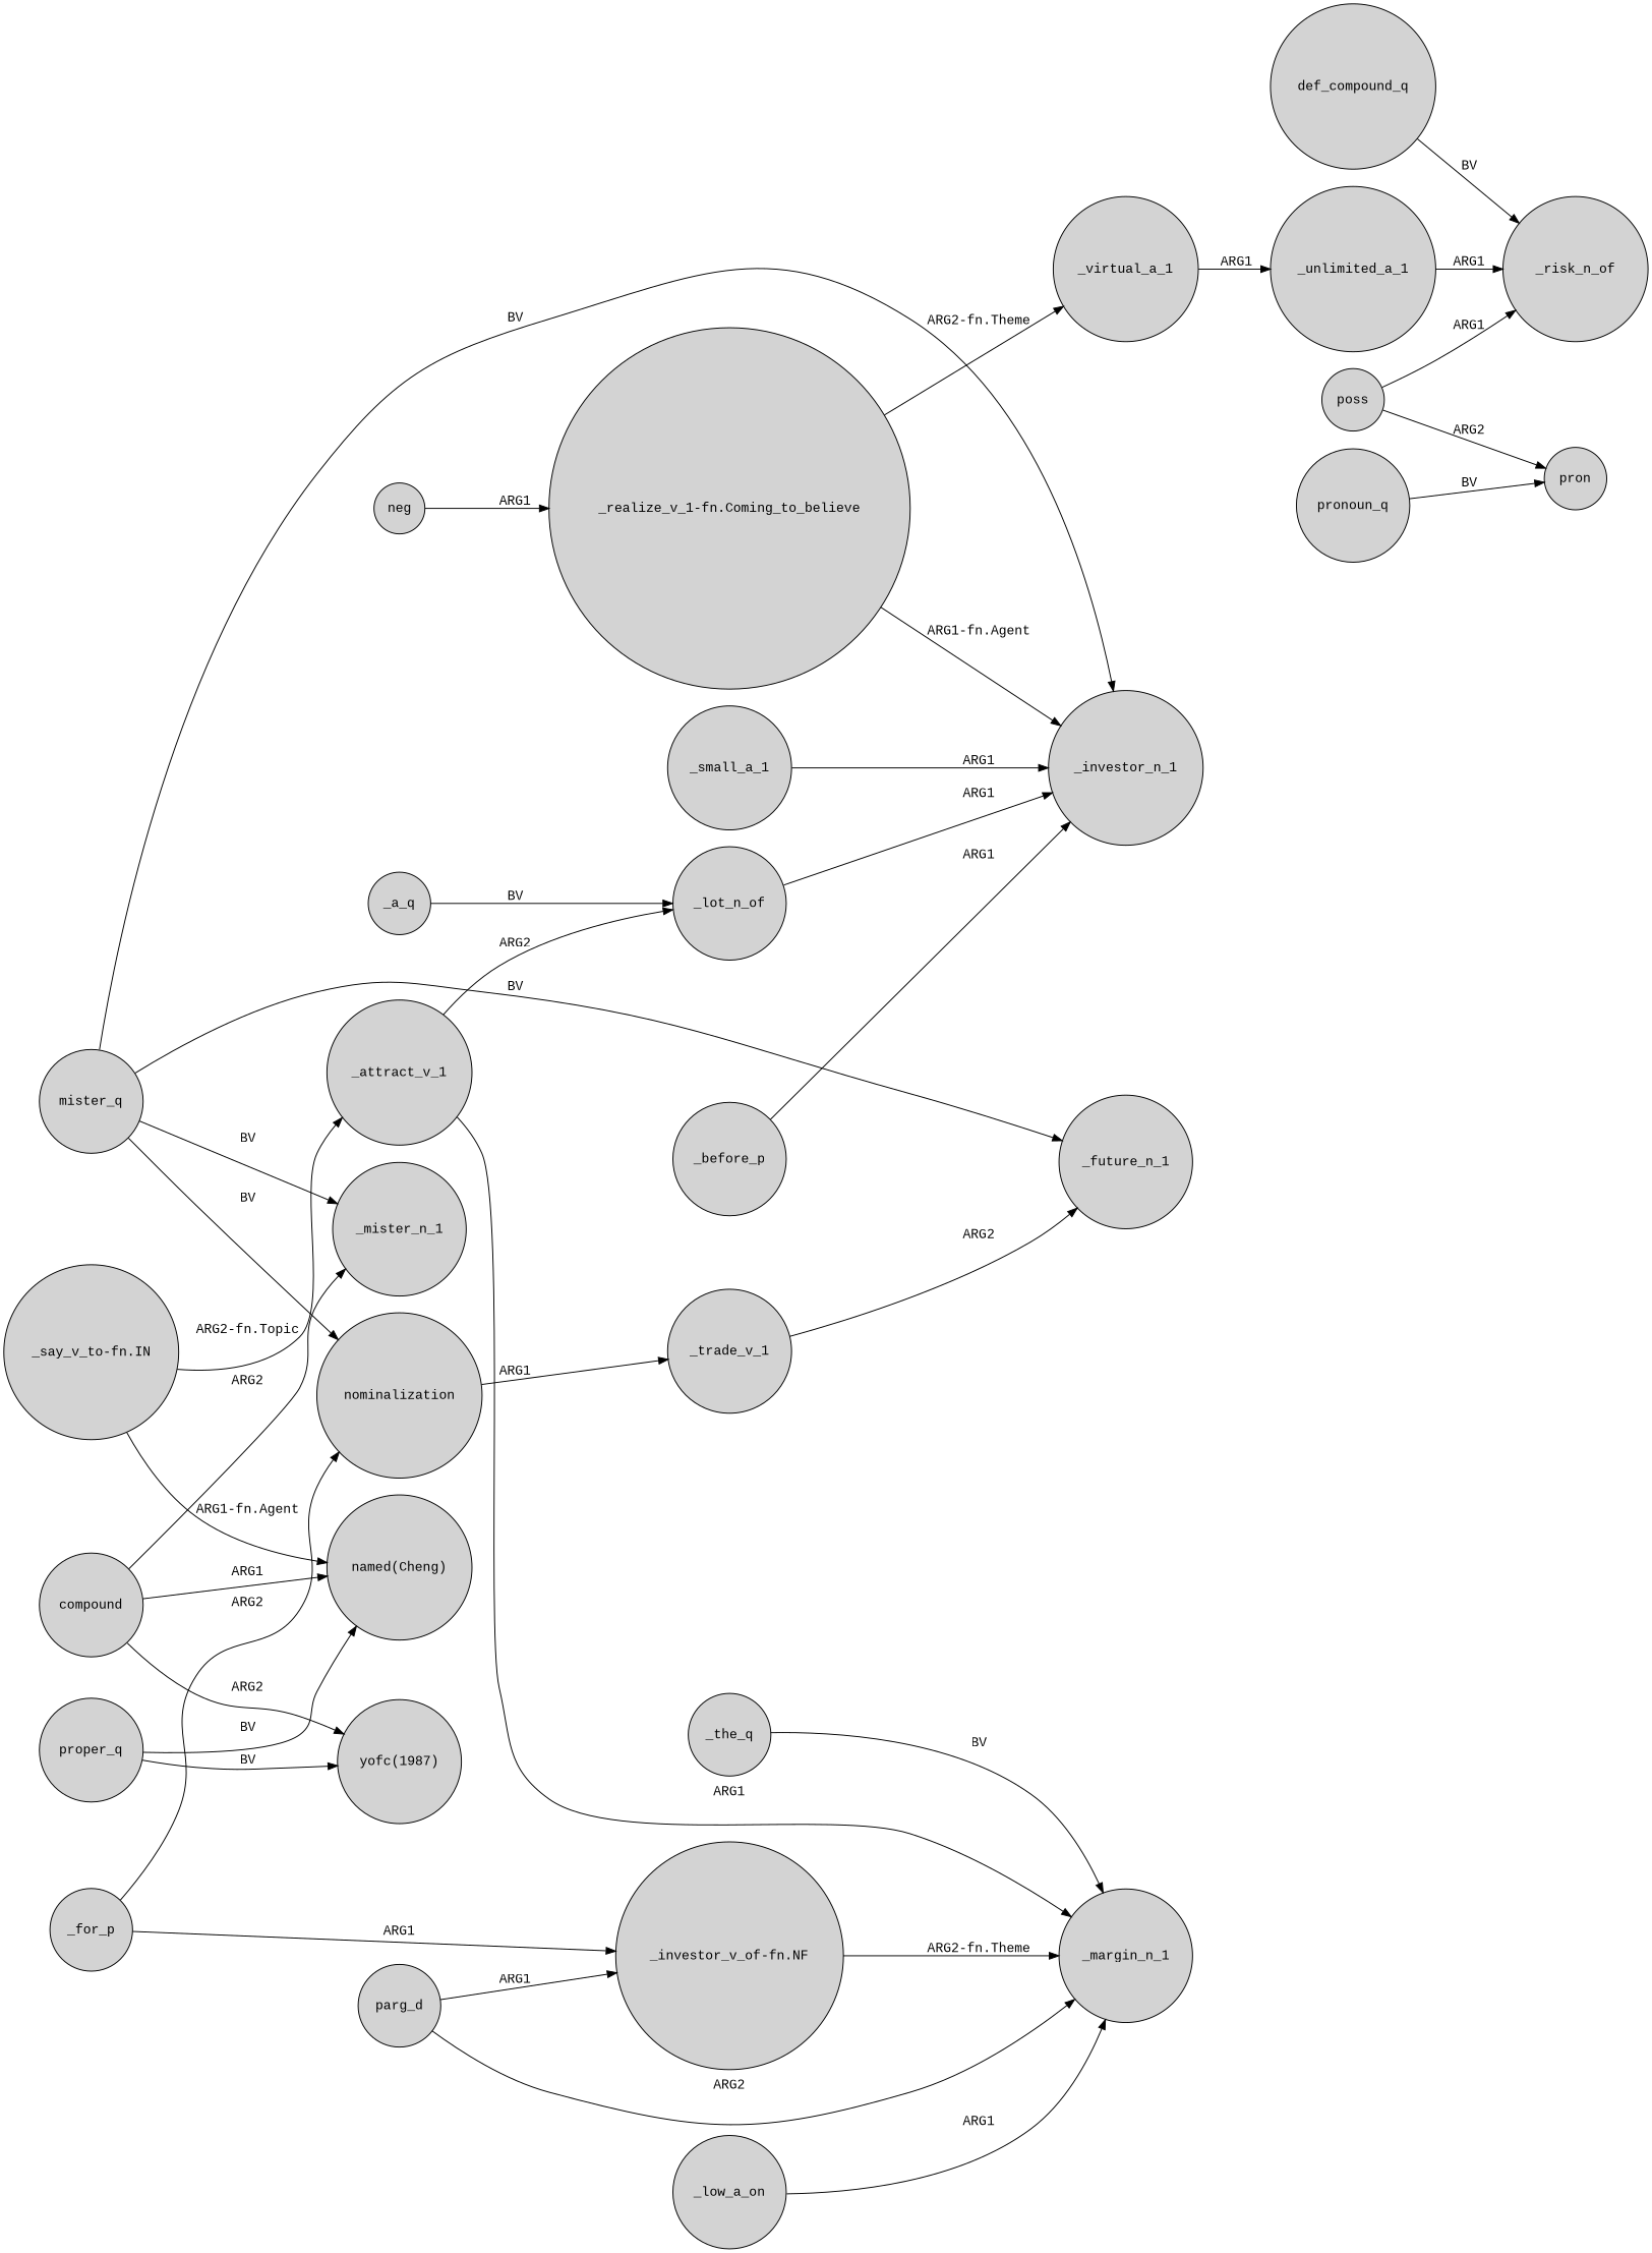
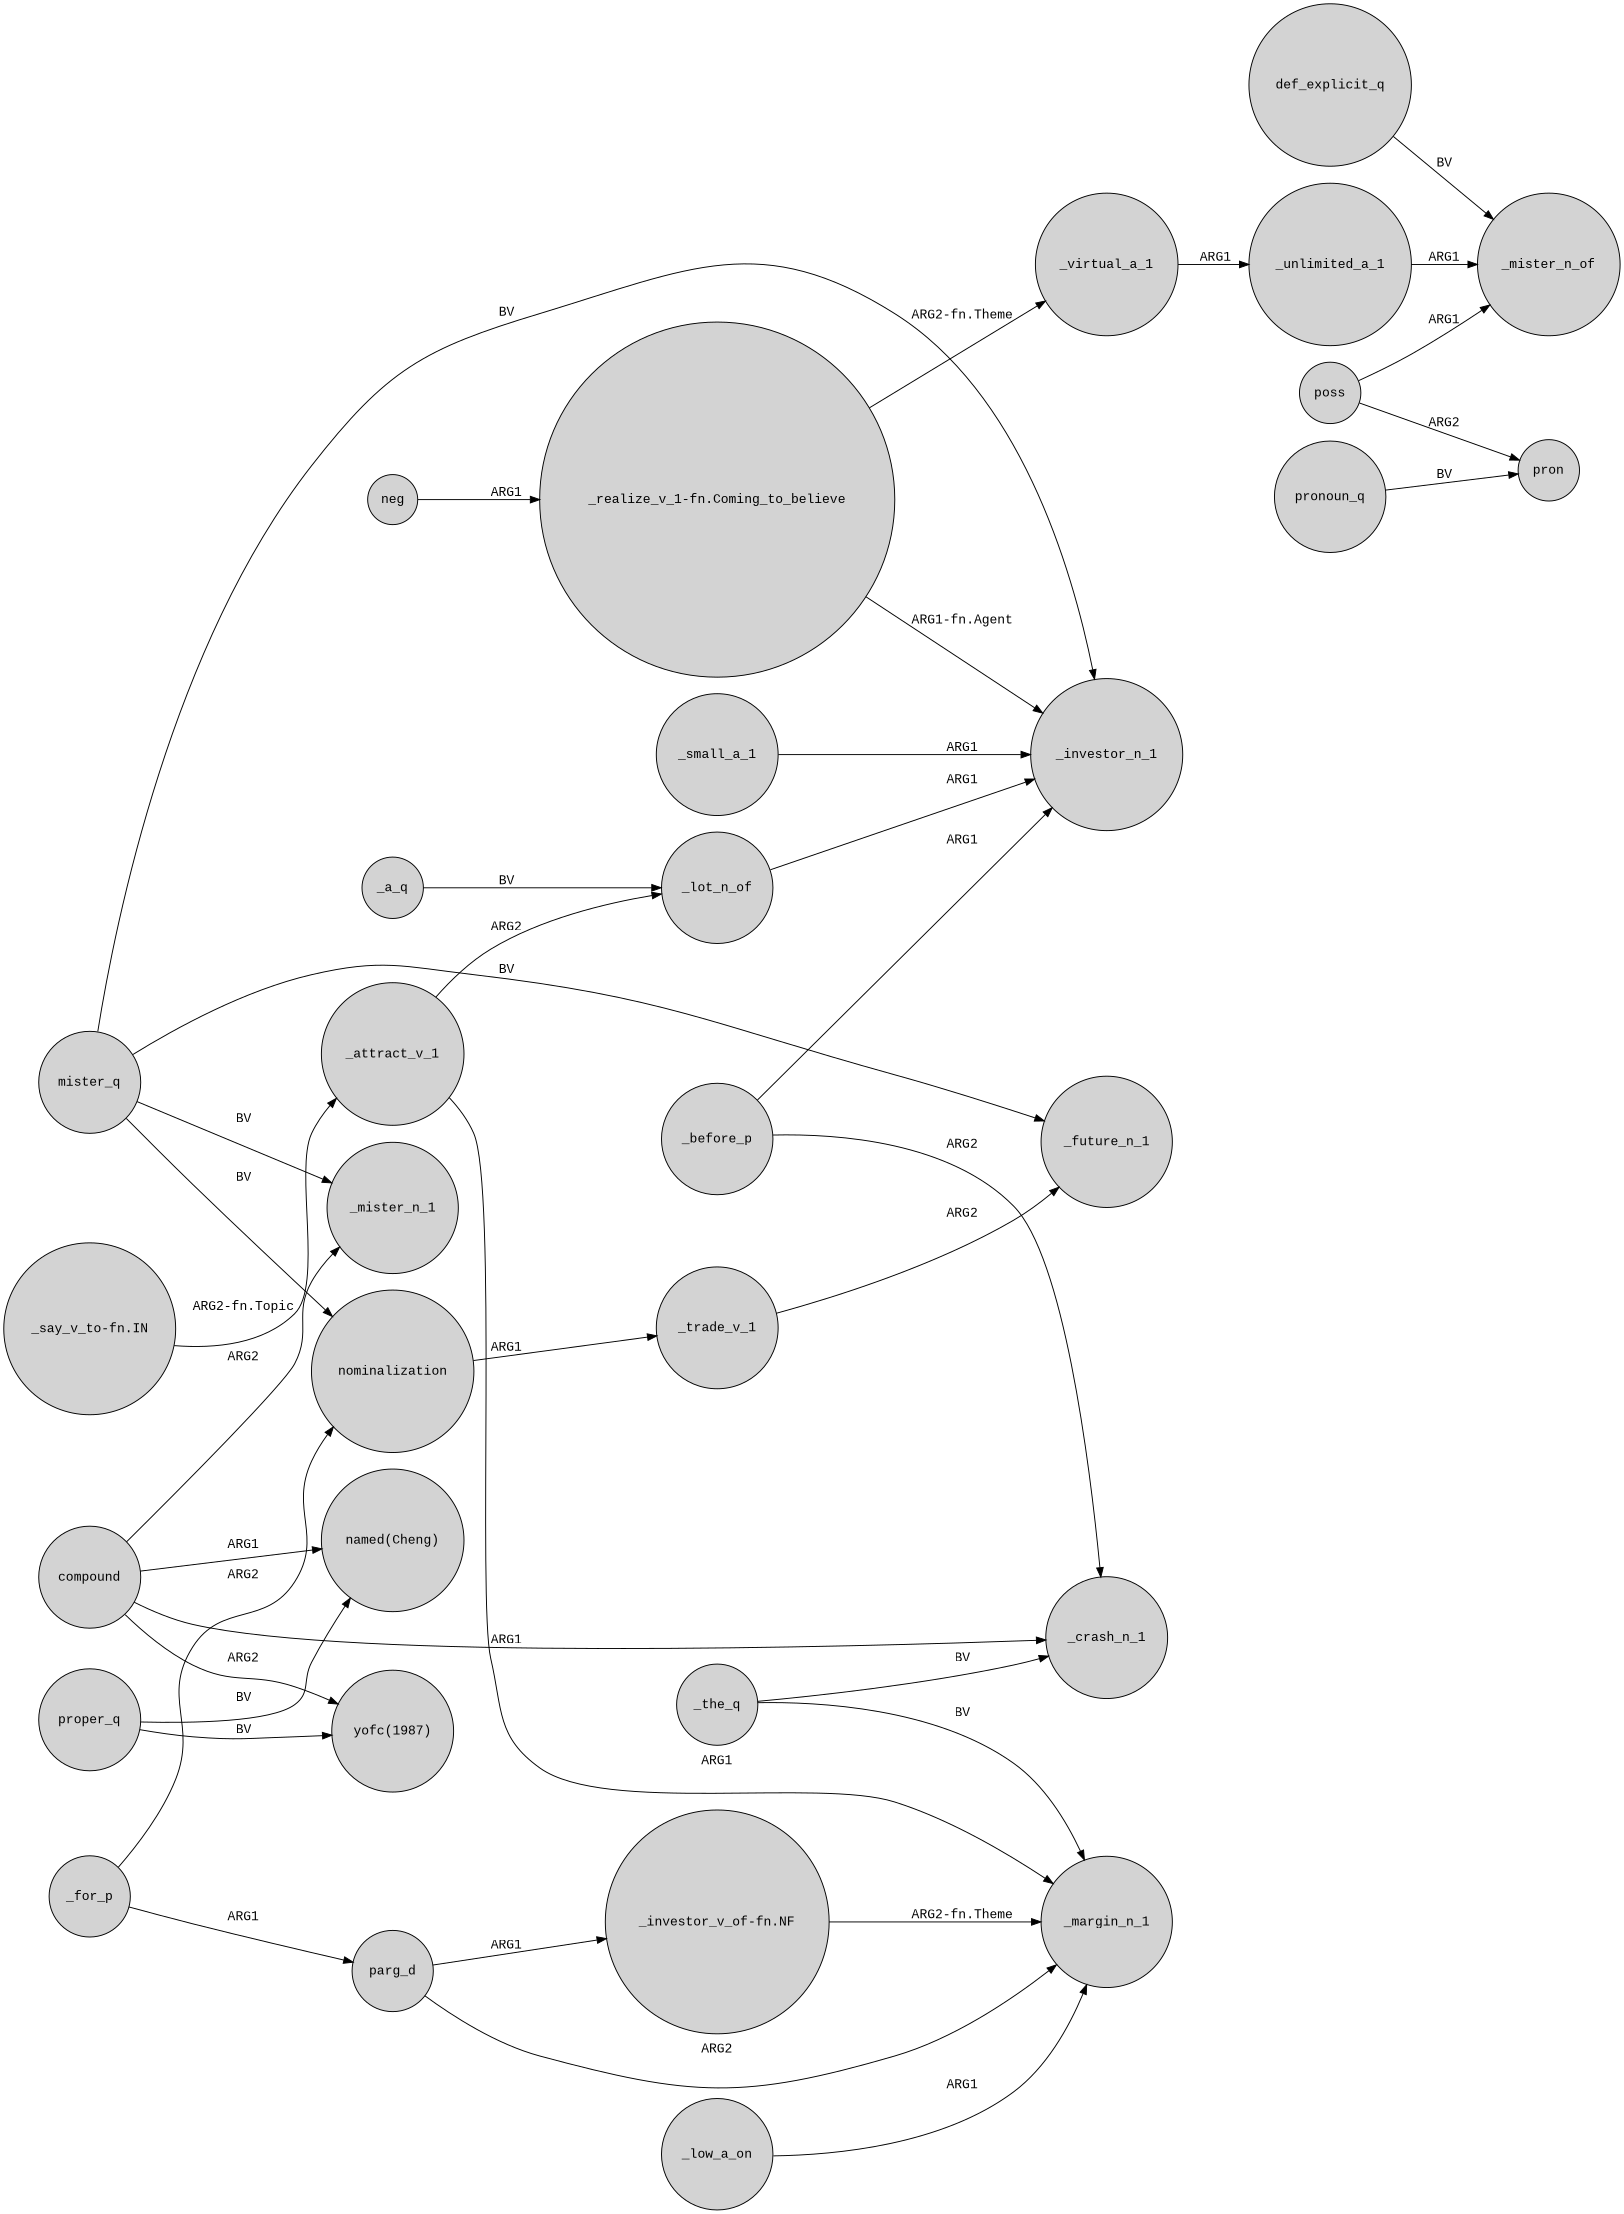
  digraph {
    fontname="Liberation Mono"
    rankdir=LR
    node [fontname="Liberation Mono" shape=circle style=filled]
    edge [fontname="Liberation Mono"]
    _a_q
    _lot_n_of
    _investor_n_1
    _unlimited_a_1
-   _risk_n_of
+   _risk_n_of [label=_mister_n_of]
    _attract_v_1
    _margin_n_1
    compound
    "named(Cheng)"
+   _crash_n_1
    _mister_n_1
    "yofc(1987)"
    n13 [label="_investor_v_of-fn.NF"]
    _before_p
    poss
    pron
    n17 [label=mister_q]
    nominalization
    _future_n_1
    _trade_v_1
    _for_p
-   def_explicit_q [label=def_compound_q]
+   def_explicit_q
    "_realize_v_1-fn.Coming_to_believe"
    _virtual_a_1
    "_say_v_to-fn.IN"
    _small_a_1
    pronoun_q
    _low_a_on
    _the_q
    parg_d
    proper_q
    neg
    _a_q -> _lot_n_of [label=BV]
    _lot_n_of -> _investor_n_1 [label=ARG1]
    _unlimited_a_1 -> _risk_n_of [label=ARG1]
    _attract_v_1 -> _lot_n_of [label=ARG2]
    _attract_v_1 -> _margin_n_1 [label=ARG1]
    compound -> "named(Cheng)" [label=ARG1]
+   compound -> _crash_n_1 [label=ARG1]
    compound -> _mister_n_1 [label=ARG2]
    compound -> "yofc(1987)" [label=ARG2]
    n13 -> _margin_n_1 [label="ARG2-fn.Theme"]
    _before_p -> _investor_n_1 [label=ARG1]
+   _before_p -> _crash_n_1 [label=ARG2]
    poss -> _risk_n_of [label=ARG1]
    poss -> pron [label=ARG2]
    n17 -> _investor_n_1 [label=BV]
    n17 -> _mister_n_1 [label=BV]
    n17 -> nominalization [label=BV]
    n17 -> _future_n_1 [label=BV]
    nominalization -> _trade_v_1 [label=ARG1]
    _trade_v_1 -> _future_n_1 [label=ARG2]
-   _for_p -> n13 [label=ARG1]
+   _for_p -> parg_d [label=ARG1]
    _for_p -> nominalization [label=ARG2]
    def_explicit_q -> _risk_n_of [label=BV]
    "_realize_v_1-fn.Coming_to_believe" -> _investor_n_1 [label="ARG1-fn.Agent"]
    "_realize_v_1-fn.Coming_to_believe" -> _virtual_a_1 [label="ARG2-fn.Theme"]
    _virtual_a_1 -> _unlimited_a_1 [label=ARG1]
    "_say_v_to-fn.IN" -> _attract_v_1 [label="ARG2-fn.Topic"]
-   "_say_v_to-fn.IN" -> "named(Cheng)" [label="ARG1-fn.Agent"]
    _small_a_1 -> _investor_n_1 [label=ARG1]
    pronoun_q -> pron [label=BV]
    _low_a_on -> _margin_n_1 [label=ARG1]
    _the_q -> _margin_n_1 [label=BV]
+   _the_q -> _crash_n_1 [label=BV]
    parg_d -> _margin_n_1 [label=ARG2]
    parg_d -> n13 [label=ARG1]
    proper_q -> "named(Cheng)" [label=BV]
    proper_q -> "yofc(1987)" [label=BV]
    neg -> "_realize_v_1-fn.Coming_to_believe" [label=ARG1]
  }
